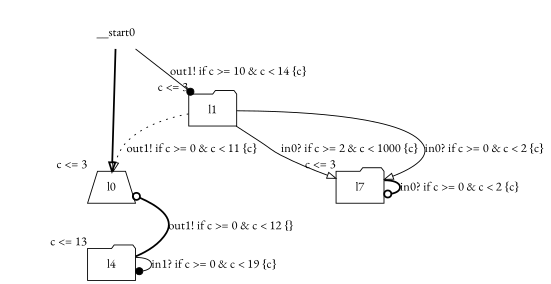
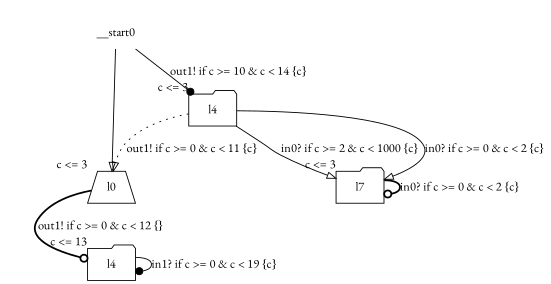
  digraph {
    fontname="EB Garamond"
    node [fontname="EB Garamond" shape=folder margin=0 xlabel="c <= 3"]
    edge [arrowhead=onormal fontname="EB Garamond" style=solid]
    __start0 [shape=none margin="" xlabel=""]
    n2 [label=l0 shape=trapezium]
-   n3 [label=l1]
+   n3 [label=l4]
    n4 [label=l4 xlabel="c <= 13"]
    n5 [label=l7]
-   __start0 -> n2 [style=bold]
+   __start0 -> n2
    __start0 -> n3 [arrowhead=dot label="out1! if c >= 10 & c < 14 {c} "]
-   n4 -> n2 [arrowhead=odot label="out1! if c >= 0 & c < 12 {} " style=bold]
+   n2 -> n4 [arrowhead=odot label="out1! if c >= 0 & c < 12 {} " style=bold]
    n3 -> n2 [label="out1! if c >= 0 & c < 11 {c} " style=dotted]
    n3 -> n5 [label="in0? if c >= 2 & c < 1000 {c} "]
    n3 -> n5 [label="in0? if c >= 0 & c < 2 {c} "]
    n4 -> n4 [arrowhead=dot label="in1? if c >= 0 & c < 19 {c} "]
    n5 -> n5 [arrowhead=odot label="in0? if c >= 0 & c < 2 {c} " style=bold]
  }
